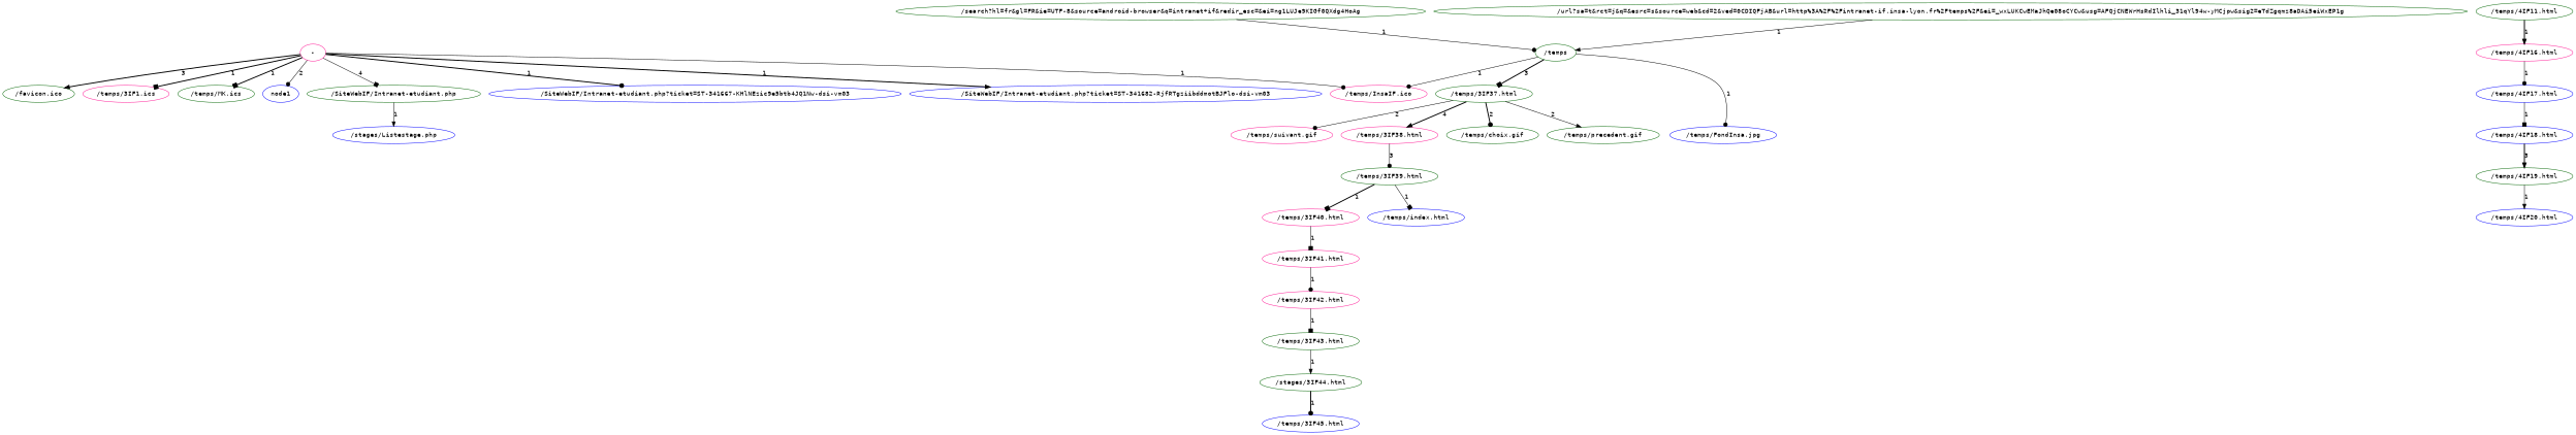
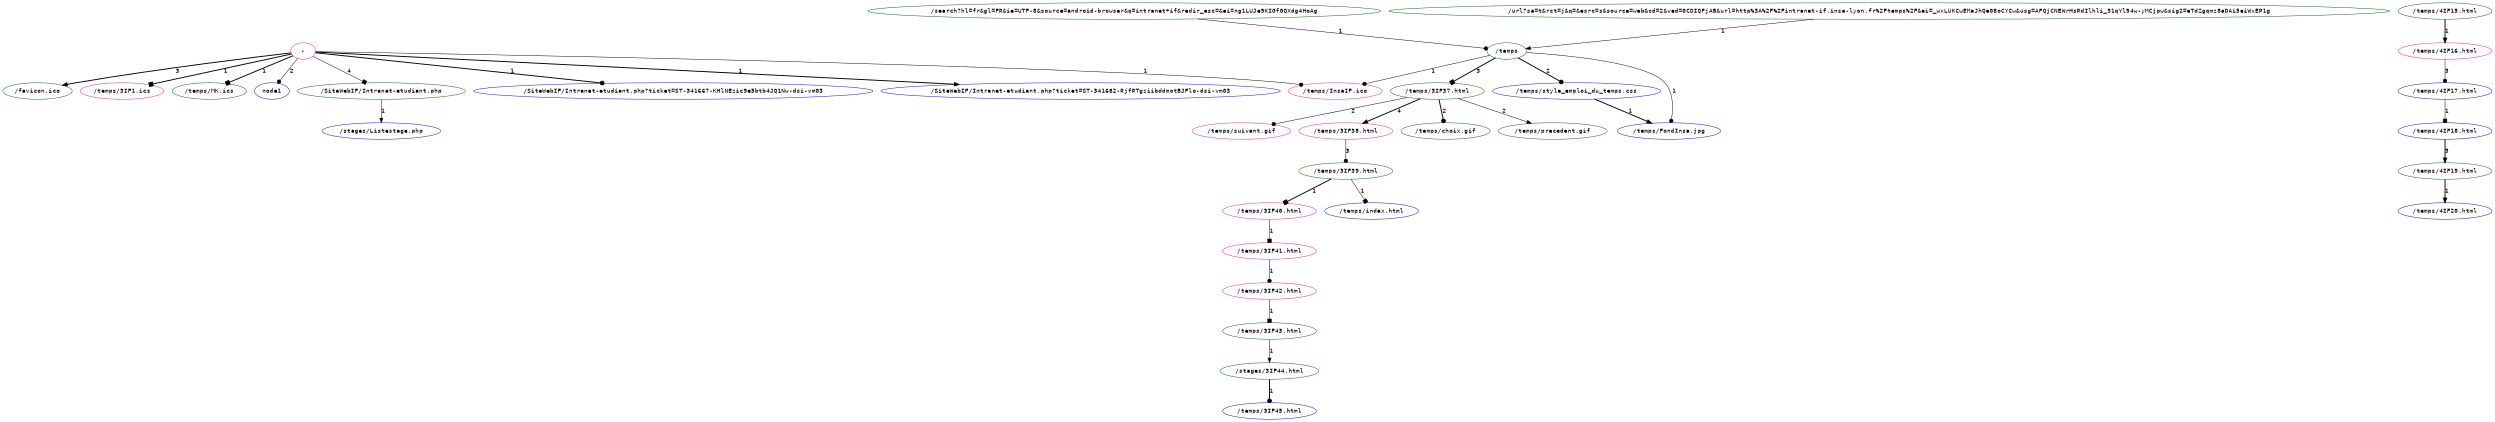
  digraph {
    fontname="DejaVu Sans Mono"
    node [color=darkgreen fontname="DejaVu Sans Mono"]
    edge [arrowhead=dot fontname="DejaVu Sans Mono" style=solid]
    n1 [color=deeppink label="-"]
    node1 [color=blue]
    n3 [label="/SiteWebIF/Intranet-etudiant.php"]
    n4 [color=blue label="/SiteWebIF/Intranet-etudiant.php?ticket=ST-341667-KHlNEzic9e5btb4JQ1Nw-dsi-vm03"]
    n5 [color=blue label="/SiteWebIF/Intranet-etudiant.php?ticket=ST-341682-RjfRTgziibddmotBJFlo-dsi-vm03"]
    n6 [label="/favicon.ico"]
    n7 [color=deeppink label="/temps/3IF1.ics"]
    n8 [color=deeppink label="/temps/InsaIF.ico"]
    n9 [label="/temps/MK.ics"]
    n10 [color=blue label="/stages/Listestage.php"]
    n11 [label="/temps"]
    n12 [label="/temps/3IF37.html"]
    n13 [color=blue label="/temps/FondInsa.jpg"]
+   n14 [color=blue label="/temps/style_emploi_du_temps.css"]
    n15 [color=deeppink label="/temps/3IF38.html"]
    n16 [label="/temps/choix.gif"]
    n17 [label="/temps/precedent.gif"]
    n18 [color=deeppink label="/temps/suivant.gif"]
    n19 [label="/search?hl=fr&gl=FR&ie=UTF-8&source=android-browser&q=intranet+if&redir_esc=&ei=ng1LUJe9KIGf0QXdg4HoAg"]
    n20 [label="/url?sa=t&rct=j&q=&esrc=s&source=web&cd=2&ved=0CDIQFjAB&url=http%3A%2F%2Fintranet-if.insa-lyon.fr%2Ftemps%2F&ei=_wxLUKCwEMaJhQe08oCYCw&usg=AFQjCNEWrHsRdIlhli_31qYl94w-yMCjpw&sig2=eTdZgqmz8aDAi5eiWxEP1g"]
    n21 [label="/temps/3IF39.html"]
    n22 [color=deeppink label="/temps/3IF40.html"]
    n23 [color=blue label="/temps/index.html"]
    n24 [color=deeppink label="/temps/3IF41.html"]
    n25 [color=deeppink label="/temps/3IF42.html"]
    n26 [label="/temps/3IF43.html"]
    n27 [label="/stages/3IF44.html"]
    n28 [color=blue label="/temps/3IF45.html"]
    n29 [color=deeppink label="/temps/4IF16.html"]
    n30 [color=blue label="/temps/4IF17.html"]
    n31 [color=blue label="/temps/4IF18.html"]
-   n32 [label="/temps/4IF11.html"]
+   n32 [label="/temps/4IF15.html"]
    n33 [label="/temps/4IF19.html"]
    n34 [color=blue label="/temps/4IF20.html"]
    n1 -> node1 [label=2]
    n1 -> n3 [arrowhead=box label=4]
    n1 -> n4 [label=1 style=bold]
    n1 -> n5 [arrowhead=normal label=1 style=bold]
    n1 -> n6 [arrowhead=normal label=3 style=bold]
    n1 -> n7 [arrowhead=box label=1 style=bold]
    n1 -> n8 [label=1]
    n1 -> n9 [arrowhead=box label=1 style=bold]
    n3 -> n10 [arrowhead=normal label=1]
    n11 -> n8 [label=1]
    n11 -> n12 [arrowhead=box label=3 style=bold]
    n11 -> n13 [label=1]
+   n11 -> n14 [label=2 style=bold]
    n12 -> n15 [arrowhead=normal label=4 style=bold]
    n12 -> n16 [label=2 style=bold]
    n12 -> n17 [arrowhead=normal label=2]
    n12 -> n18 [label=2]
+   n14 -> n13 [arrowhead=normal label=1 style=bold]
    n15 -> n21 [label=3]
    n19 -> n11 [label=1]
    n20 -> n11 [arrowhead=normal label=1]
    n21 -> n22 [arrowhead=box label=1 style=bold]
    n21 -> n23 [arrowhead=box label=1]
    n22 -> n24 [arrowhead=box label=1]
    n24 -> n25 [label=1]
    n25 -> n26 [arrowhead=box label=1]
    n26 -> n27 [arrowhead=normal label=1]
    n27 -> n28 [label=1 style=bold]
-   n29 -> n30 [label=1]
+   n29 -> n30 [label=3]
    n30 -> n31 [arrowhead=box label=1]
    n31 -> n33 [arrowhead=normal label=3 style=bold]
    n32 -> n29 [arrowhead=normal label=1 style=bold]
-   n33 -> n34 [arrowhead=normal label=1]
+   n33 -> n34 [arrowhead=normal label=1 style=bold]
  }
